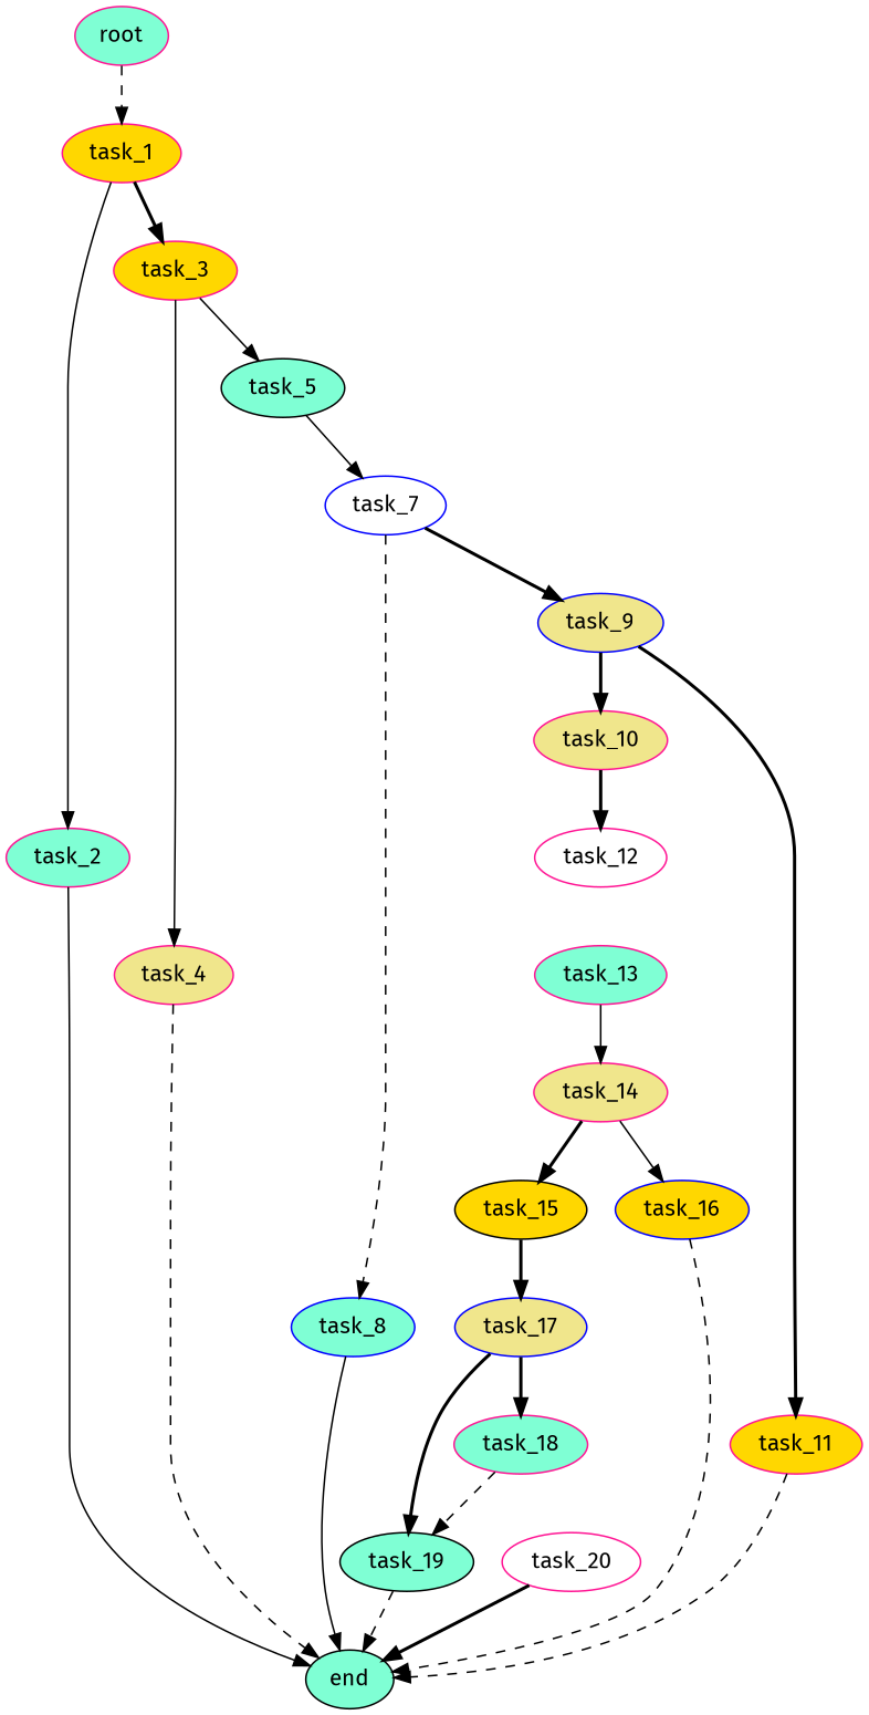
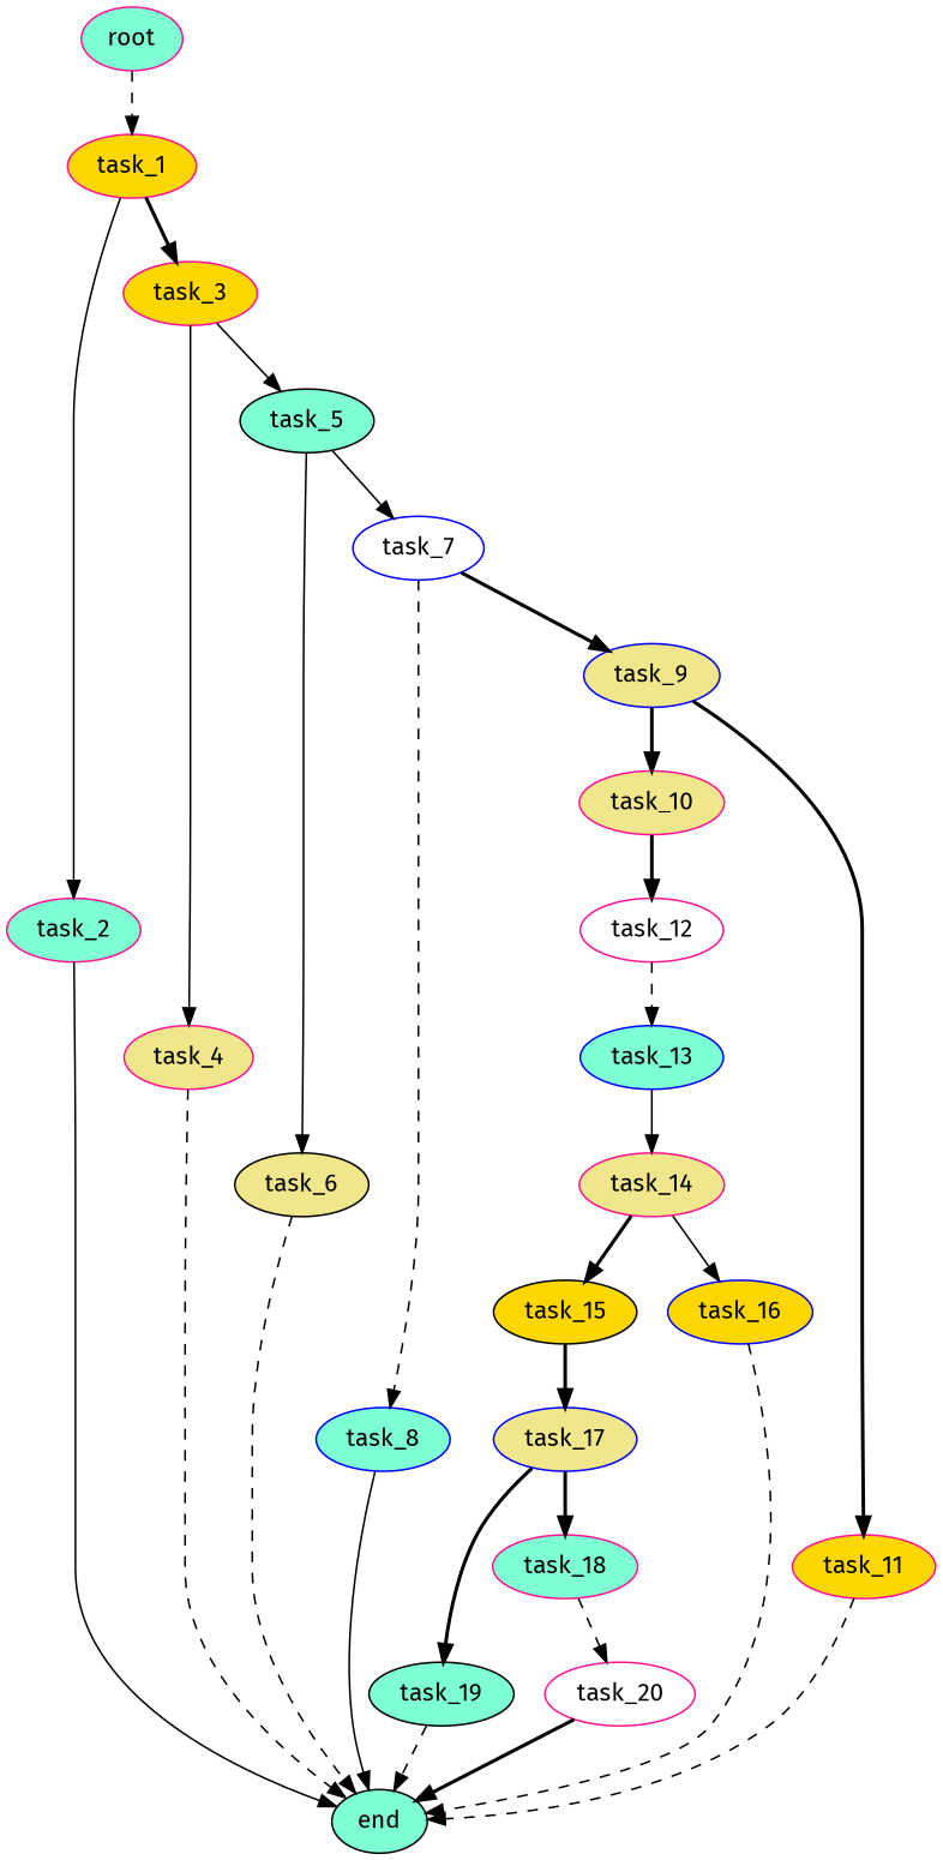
  digraph {
    fontname="Fira Sans"
    node [color=deeppink fillcolor=aquamarine fontname="Fira Sans" style=filled]
    edge [fontname="Fira Sans" style=bold]
    task_1 [fillcolor=gold]
    root
    task_2
    task_3 [fillcolor=gold]
    end [color=black]
    task_4 [fillcolor=khaki]
    task_5 [color=black]
+   task_6 [color=black fillcolor=khaki]
    task_7 [color=blue fillcolor=white]
    task_8 [color=blue]
    task_9 [color=blue fillcolor=khaki]
    task_10 [fillcolor=khaki]
    task_11 [fillcolor=gold]
    task_12 [fillcolor=white]
-   task_13
+   task_13 [color=blue]
    task_14 [fillcolor=khaki]
    task_15 [color=black fillcolor=gold]
    task_16 [color=blue fillcolor=gold]
    task_17 [color=blue fillcolor=khaki]
    task_18
    task_19 [color=black]
    task_20 [fillcolor=white]
    task_1 -> task_2 [style=solid]
    task_1 -> task_3
    root -> task_1 [style=dashed]
    task_2 -> end [style=solid]
    task_3 -> task_4 [style=solid]
    task_3 -> task_5 [style=solid]
    task_4 -> end [style=dashed]
+   task_5 -> task_6 [style=solid]
    task_5 -> task_7 [style=solid]
+   task_6 -> end [style=dashed]
    task_7 -> task_8 [style=dashed]
    task_7 -> task_9
    task_8 -> end [style=solid]
    task_9 -> task_10
    task_9 -> task_11
    task_10 -> task_12
    task_11 -> end [style=dashed]
+   task_12 -> task_13 [style=dashed]
    task_13 -> task_14 [style=solid]
    task_14 -> task_15
    task_14 -> task_16 [style=solid]
    task_15 -> task_17
    task_16 -> end [style=dashed]
    task_17 -> task_18
    task_17 -> task_19
-   task_18 -> task_19 [style=dashed]
+   task_18 -> task_20 [style=dashed]
    task_19 -> end [style=dashed]
    task_20 -> end
  }
